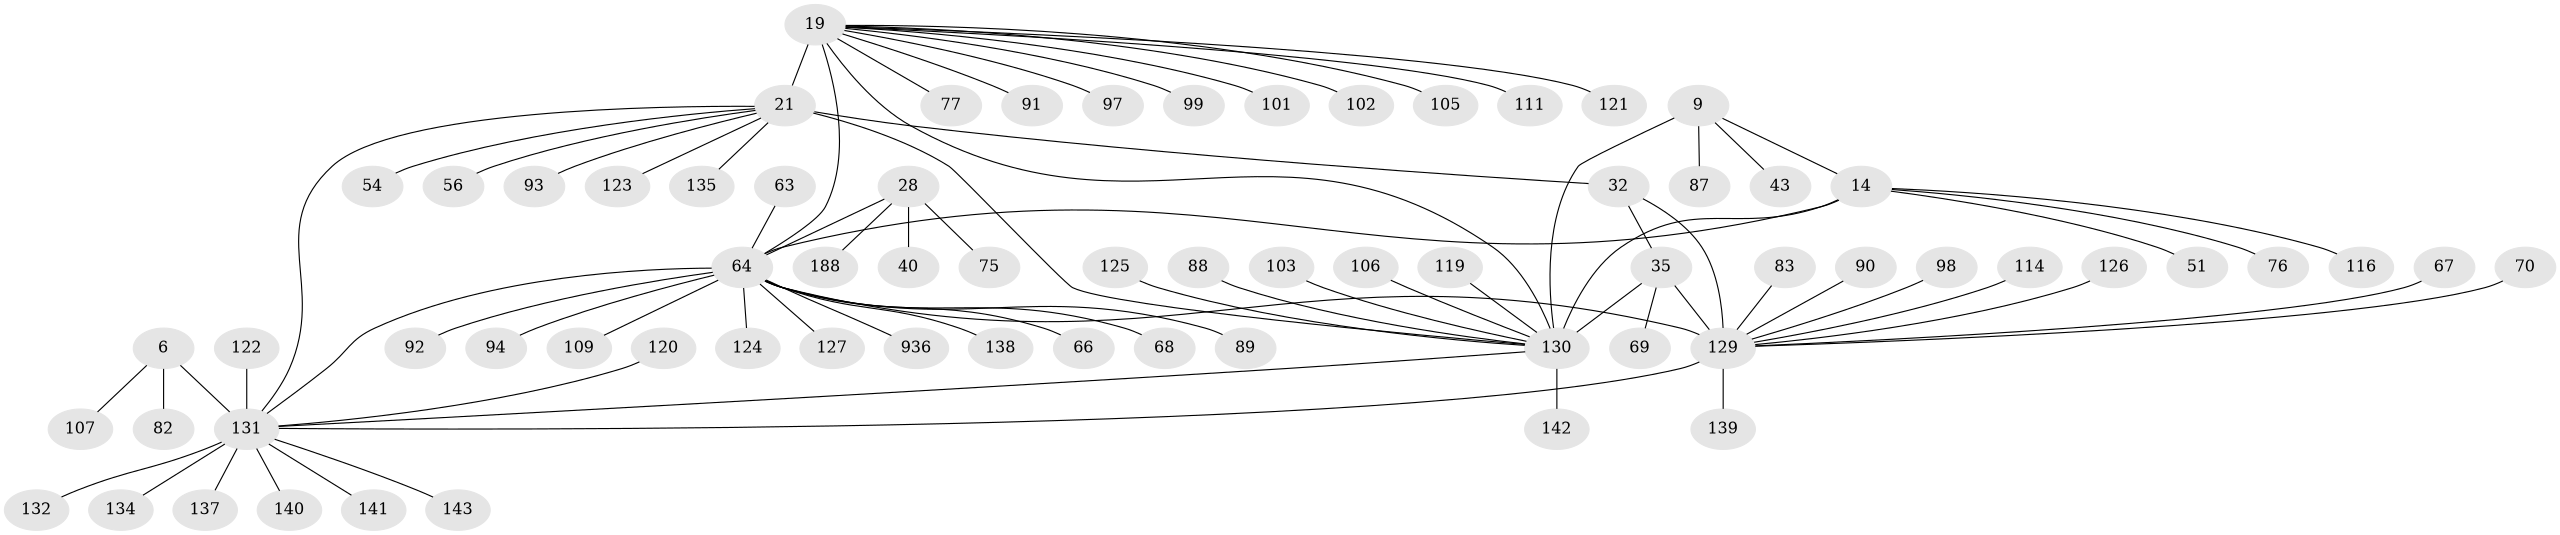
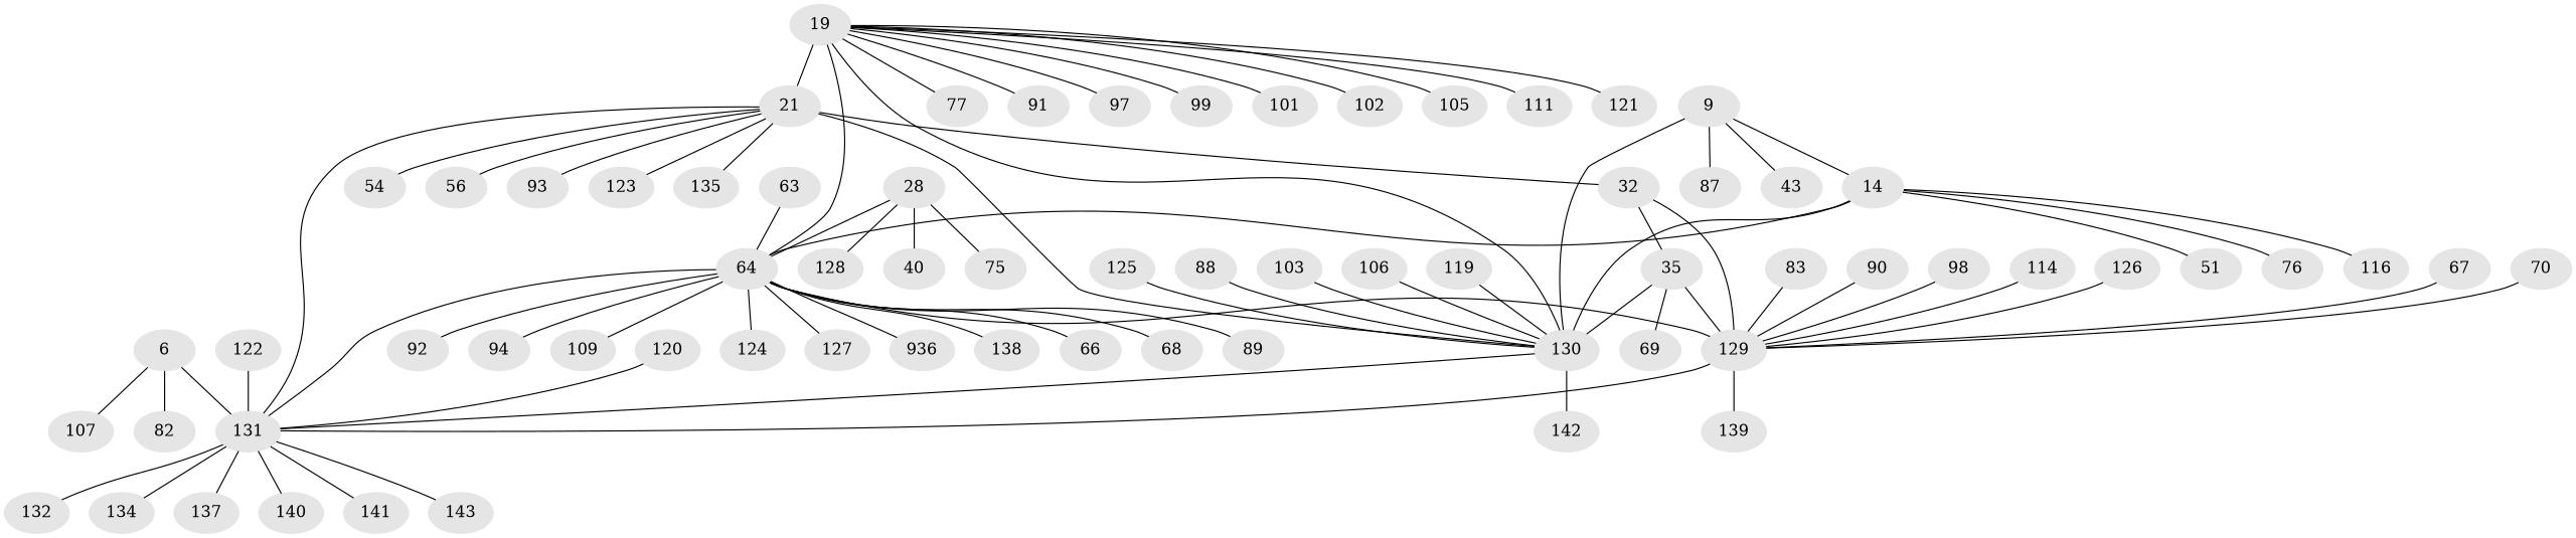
  graph {
    node [color=gray90 style=filled]
    6 [super="+2"]
    82
    107
    131 [super="+86+95+96+117"]
    132
    134
    137
    140
    141 [super="+133"]
    143
    9 [super="+8"]
    14 [super="+12"]
    43
    87
    130 [super="+72+73"]
    51
    64 [super="+26+53+62+25+46"]
    76
    116
    142
    129 [super="+30+34+39+60"]
    66 [super="+57"]
    68
    89
    92 [super="+50"]
    94
    109
    124
    127 [super="+115"]
    n30 [label=936]
    138 [super="+44"]
    19 [super="+17"]
    21 [super="+20+18"]
    77
    91
    97
    99
    101
    102
    105
    111
    121 [super="+38+113"]
    32 [super="+29"]
    54
    56
    93
    123
    135 [super="+84"]
    35 [super="+33"]
    28 [super="+27"]
    40
    75
-   128 [label=188]
+   128
    69
    139
    63
    67
    70 [super="+36"]
    83
    88
    90
    98
    103 [super="+85"]
    106 [super="+104"]
    114
    119
    120
    122 [super="+65"]
    125 [super="+108"]
    126 [super="+118"]
    6 -- 82
    6 -- 107
    6 -- 131 [weight=10]
    131 -- 132
    131 -- 134
    131 -- 137
    131 -- 140
    131 -- 141
    131 -- 143
    9 -- 14 [weight=4]
    9 -- 43
    9 -- 87
    9 -- 130 [weight=6]
    14 -- 130 [weight=6]
    14 -- 51
    14 -- 64
    14 -- 76
    14 -- 116
    130 -- 131 [weight=2]
    130 -- 142
    64 -- 131 [weight=2]
    64 -- 129
    64 -- 66
    64 -- 68
    64 -- 89
    64 -- 92
    64 -- 94
    64 -- 109
    64 -- 124
    64 -- 127
    64 -- n30
    64 -- 138
    129 -- 131 [weight=2]
    129 -- 139
    19 -- 130 [weight=2]
    19 -- 64
    19 -- 21 [weight=12]
    19 -- 77
    19 -- 91
    19 -- 97
    19 -- 99
    19 -- 101
    19 -- 102
    19 -- 105
    19 -- 111
    19 -- 121
    21 -- 131
    21 -- 130
    21 -- 32
    21 -- 54
    21 -- 56
    21 -- 93
    21 -- 123
    21 -- 135
    32 -- 129 [weight=6]
    32 -- 35 [weight=4]
    35 -- 130
    35 -- 129 [weight=6]
    35 -- 69
    28 -- 64 [weight=10]
    28 -- 40
    28 -- 75
    28 -- 128
    63 -- 64
    67 -- 129
    70 -- 129
    83 -- 129
    88 -- 130
    90 -- 129
    98 -- 129
    103 -- 130
    106 -- 130
    114 -- 129
    119 -- 130
    120 -- 131
    122 -- 131
    125 -- 130
    126 -- 129
  }
